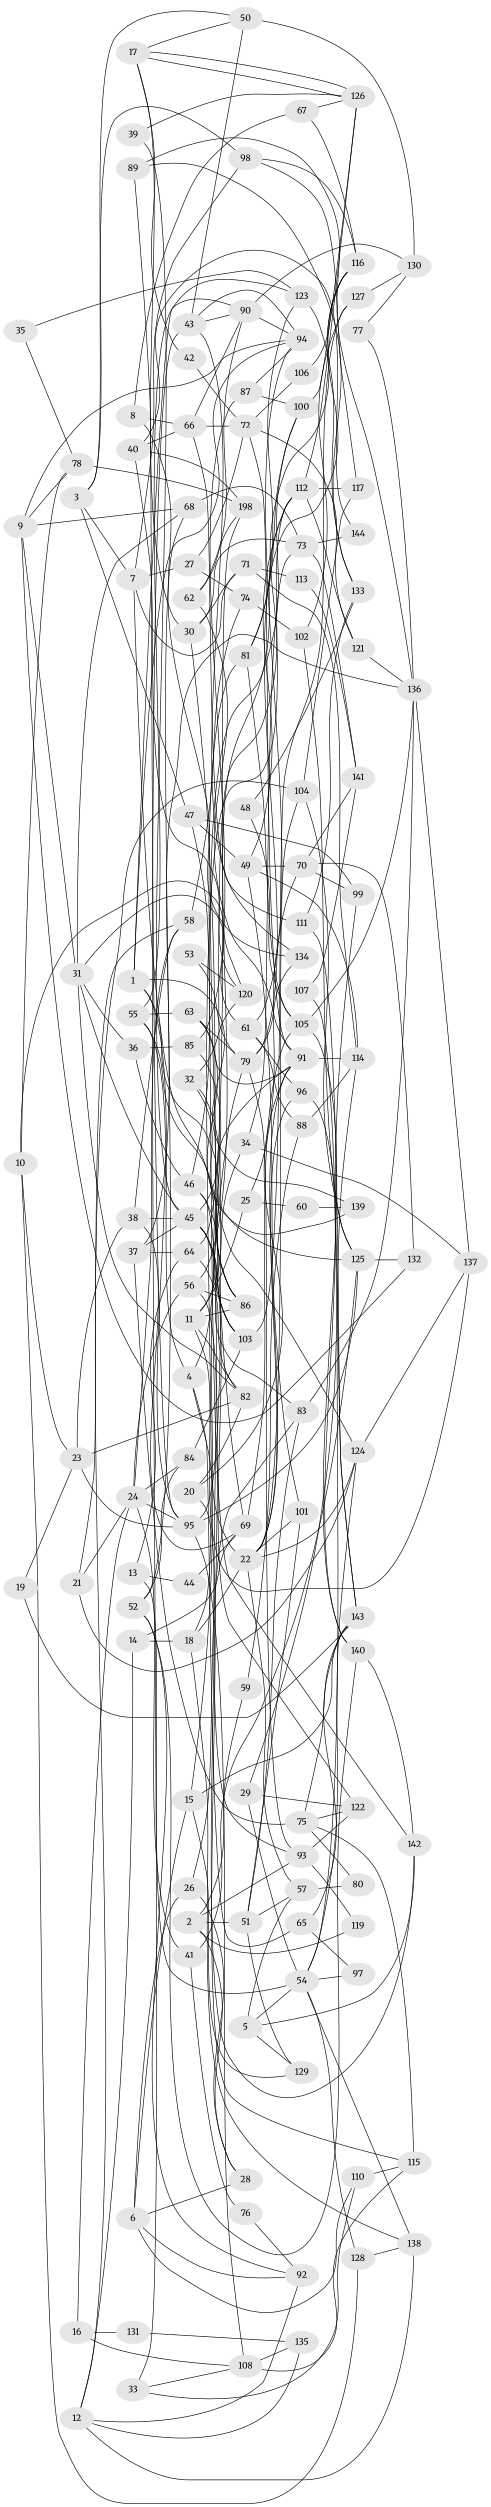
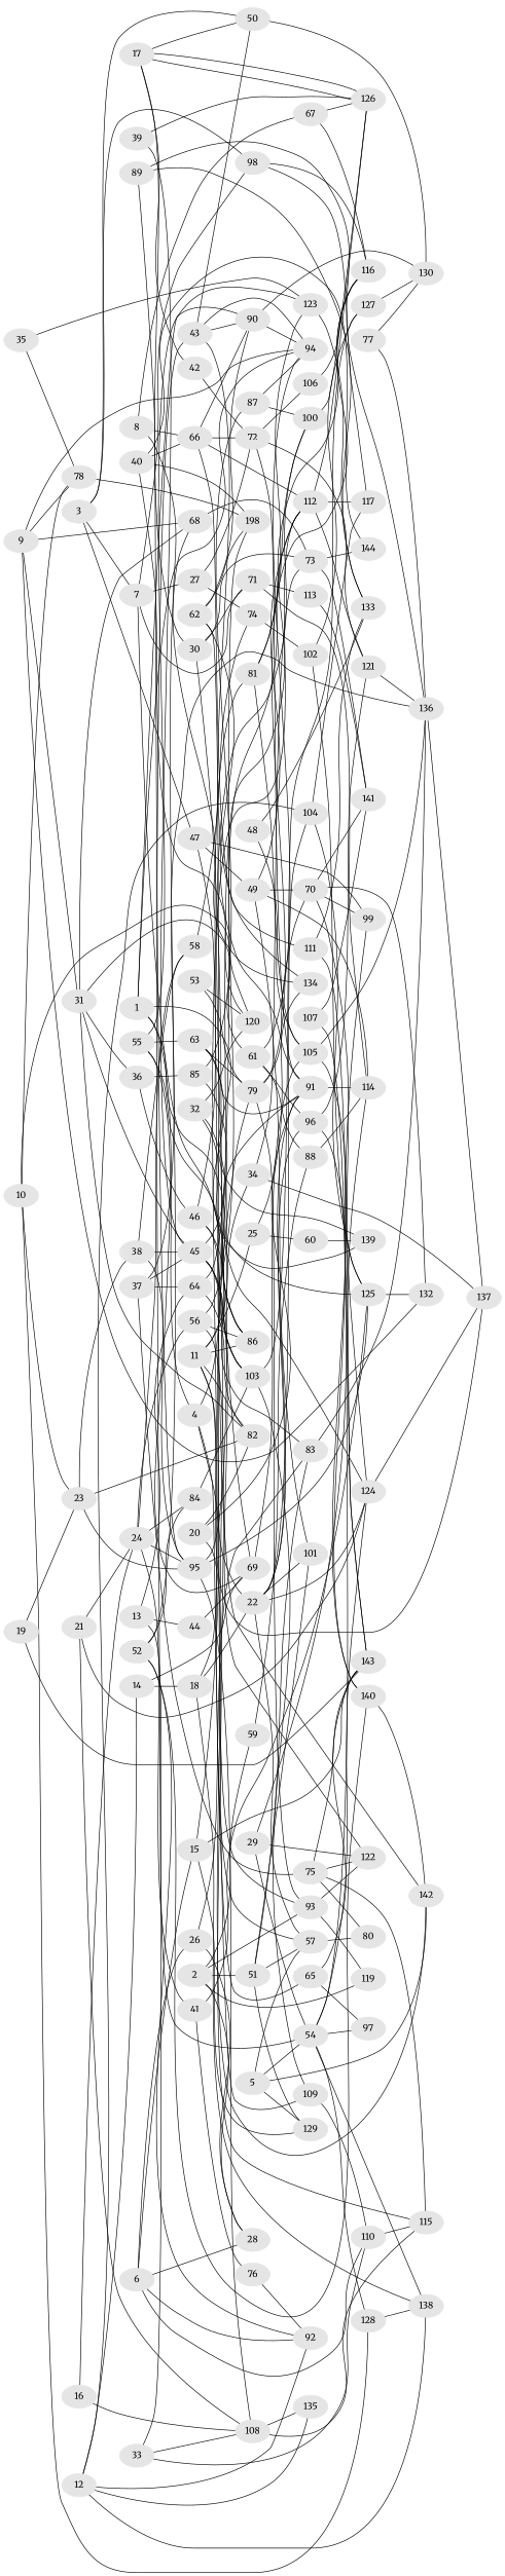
  graph {
    fontname=Merriweather
    rankdir=LR
    node [color=gray90 fontname=Merriweather style=filled]
    edge [fontname=Merriweather]
    1
    4
    86
    90
    94
    139
    22
    65
    100
    130
    2
    28
    51
    59
    93
    119
    57
    129
    101
    83
    88
    122
    3
    7
    47
    50
    98
    27
    71
    103
    142
    99
    49
    116
    117
    104
    91
    124
    96
    143
    97
    126
    5
    54
    128
    138
    114
    80
    6
    15
    26
    92
    110
    79
    115
    72
    74
    113
+   109
    127
    8
    66
    67
    134
    112
    111
    9
    31
    68
    78
    132
    82
    36
    45
    61
    73
    n77 [label=198]
    10
    23
    120
    38
    95
    11
    25
    34
    137
    60
    70
    12
    14
    135
    18
    69
    125
    13
    44
    64
    105
    16
    24
    108
-   131
    58
    41
    56
    84
    17
    30
    42
    121
    19
    20
    21
    140
    76
    141
    136
    106
    102
    29
    144
    46
    85
    32
    33
    43
    35
    123
    133
    81
    87
    37
    75
    39
    40
    48
    52
    53
    55
    63
    62
    77
    89
    107
    1 -- 4
    1 -- 86
    1 -- 90
    1 -- 94
    1 -- 139
    4 -- 22
    4 -- 65
    4 -- 100
    90 -- 94
    90 -- 130
    22 -- 57
    22 -- 101
    22 -- 104
    22 -- 91
    22 -- 124
    22 -- 96
    65 -- 143
    65 -- 97
    100 -- 126
    2 -- 28
    2 -- 51
    2 -- 59
    2 -- 93
    2 -- 119
    51 -- 57
    51 -- 129
    51 -- 101
    51 -- 83
    59 -- 88
    93 -- 119
    93 -- 122
    57 -- 80
    83 -- 136
    88 -- 114
    3 -- 7
    3 -- 47
    3 -- 50
    3 -- 98
    7 -- 98
    7 -- 27
    7 -- 71
    7 -- 103
    47 -- 142
    47 -- 99
    47 -- 49
    50 -- 130
    98 -- 116
    98 -- 117
    27 -- 72
    27 -- 74
    71 -- 114
    71 -- 113
+   103 -- 109
    103 -- 127
    49 -- 101
    49 -- 114
    49 -- 112
    49 -- 70
    104 -- 117
    104 -- 125
    91 -- 114
    124 -- 137
+   96 -- 121
    96 -- 140
    5 -- 57
    5 -- 129
    5 -- 142
    5 -- 54
    54 -- 124
    54 -- 97
    54 -- 128
    54 -- 138
    54 -- 114
    128 -- 138
    6 -- 28
    6 -- 15
    6 -- 26
    6 -- 92
    6 -- 110
    15 -- 129
    15 -- 143
    15 -- 79
    26 -- 28
    26 -- 83
    110 -- 115
    79 -- 93
    79 -- 116
    79 -- 134
    72 -- 91
    72 -- 121
    72 -- 106
    74 -- 102
    113 -- 141
+   109 -- 110
    127 -- 130
    8 -- 66
    8 -- 67
    8 -- 134
    66 -- 90
    66 -- 72
+   66 -- 112
    66 -- 111
    67 -- 116
    67 -- 126
    112 -- 117
    112 -- 126
    112 -- 121
    111 -- 143
    111 -- 133
    9 -- 94
    9 -- 31
    9 -- 68
    9 -- 78
    9 -- 132
    31 -- 68
    31 -- 82
    31 -- 36
    31 -- 45
    31 -- 61
    68 -- 73
    78 -- n77
    36 -- 46
    36 -- 85
    45 -- 83
    45 -- 122
    45 -- 103
    45 -- 91
    61 -- 94
    61 -- 88
    61 -- 96
    73 -- 141
    73 -- 144
    10 -- 128
    10 -- 78
    10 -- 23
    10 -- 120
    23 -- 82
    23 -- 38
    23 -- 95
    38 -- 45
    38 -- 69
    38 -- 58
    95 -- 116
    95 -- 125
    95 -- 108
    11 -- 86
+   11 -- 57
    11 -- 82
    11 -- 25
    11 -- 34
    11 -- 137
    25 -- 60
    25 -- 70
    34 -- 73
    34 -- 137
    60 -- 139
    70 -- 99
+   70 -- 124
    70 -- 132
    70 -- 141
    12 -- 104
    12 -- 138
    12 -- 92
    12 -- 14
    12 -- 135
    14 -- 18
    14 -- 69
    18 -- 22
    18 -- 138
    18 -- 112
    69 -- 105
    125 -- 132
    13 -- 54
    13 -- 44
    13 -- 64
    44 -- 69
    64 -- 82
    64 -- n77
    105 -- 140
    105 -- 136
    16 -- 24
    16 -- 108
-   16 -- 131
    24 -- 95
    24 -- 58
    24 -- 41
    24 -- 56
    24 -- 84
    108 -- 115
    108 -- 135
-   131 -- 135
    58 -- 74
    41 -- 125
    41 -- 76
    56 -- 86
    56 -- 142
    56 -- 112
    84 -- 103
    17 -- 50
    17 -- 126
    17 -- 126
    17 -- 30
    17 -- 42
    30 -- 71
    30 -- 73
    30 -- 69
    42 -- 72
    121 -- 136
    19 -- 143
    19 -- 23
    20 -- 91
    20 -- 115
    20 -- 82
    21 -- 124
    21 -- 24
-   21 -- 58
+   21 -- 108
    140 -- 142
    76 -- 92
    136 -- 137
    106 -- 116
    102 -- 127
    102 -- 125
    29 -- 122
    29 -- 99
    29 -- 54
    46 -- 93
    46 -- 103
    46 -- 81
    85 -- 124
    85 -- 87
    32 -- 86
    32 -- 139
    32 -- 120
    33 -- 110
    33 -- 108
    33 -- 43
    43 -- 90
    43 -- 94
    43 -- 50
    43 -- 134
    35 -- 78
    35 -- 123
    123 -- 133
    81 -- 100
    81 -- 105
    81 -- 123
    87 -- 94
    87 -- 100
    37 -- 45
    37 -- 64
    37 -- 136
    37 -- 75
    75 -- 122
    75 -- 143
    75 -- 80
    75 -- 115
    39 -- 126
    39 -- 45
    40 -- 66
    40 -- n77
    40 -- 120
    40 -- 144
    48 -- 105
    48 -- 133
    52 -- 92
    52 -- 68
    52 -- 84
    52 -- 140
    53 -- 79
    53 -- 120
    55 -- 86
    55 -- 95
    55 -- 123
    55 -- 63
    63 -- 91
    63 -- 79
    63 -- 125
    62 -- 90
    62 -- 91
+   62 -- 109
    62 -- n77
    77 -- 130
    77 -- 136
    89 -- 95
    89 -- 136
    89 -- 133
    107 -- 143
    107 -- 141
  }
